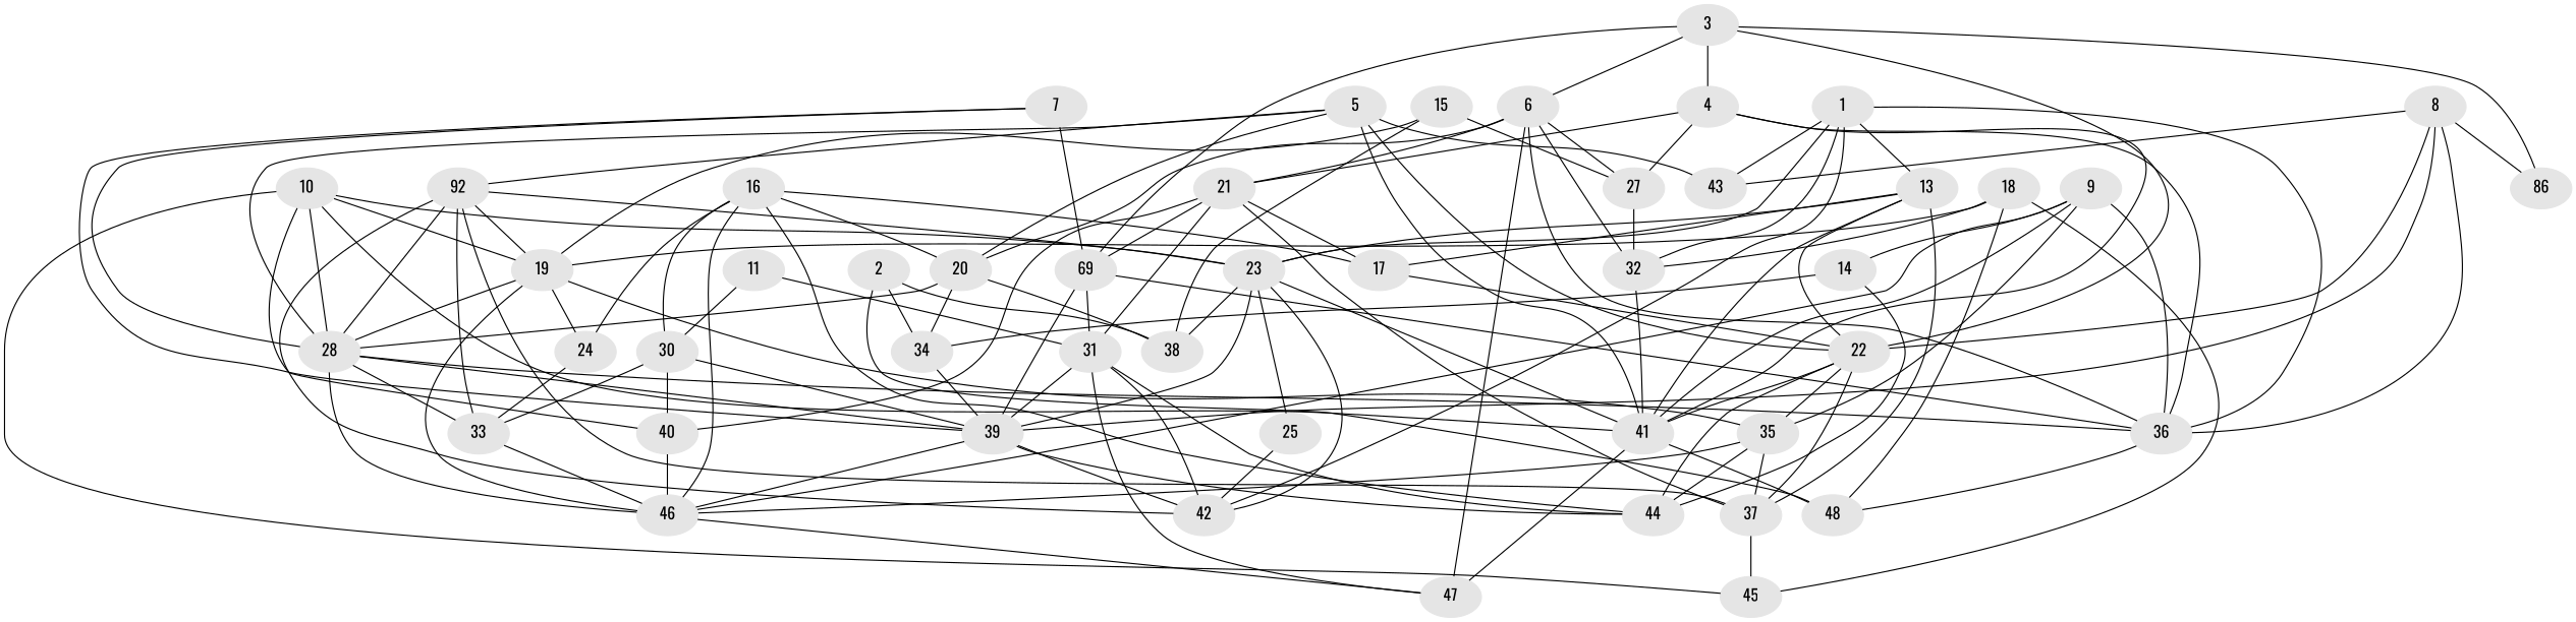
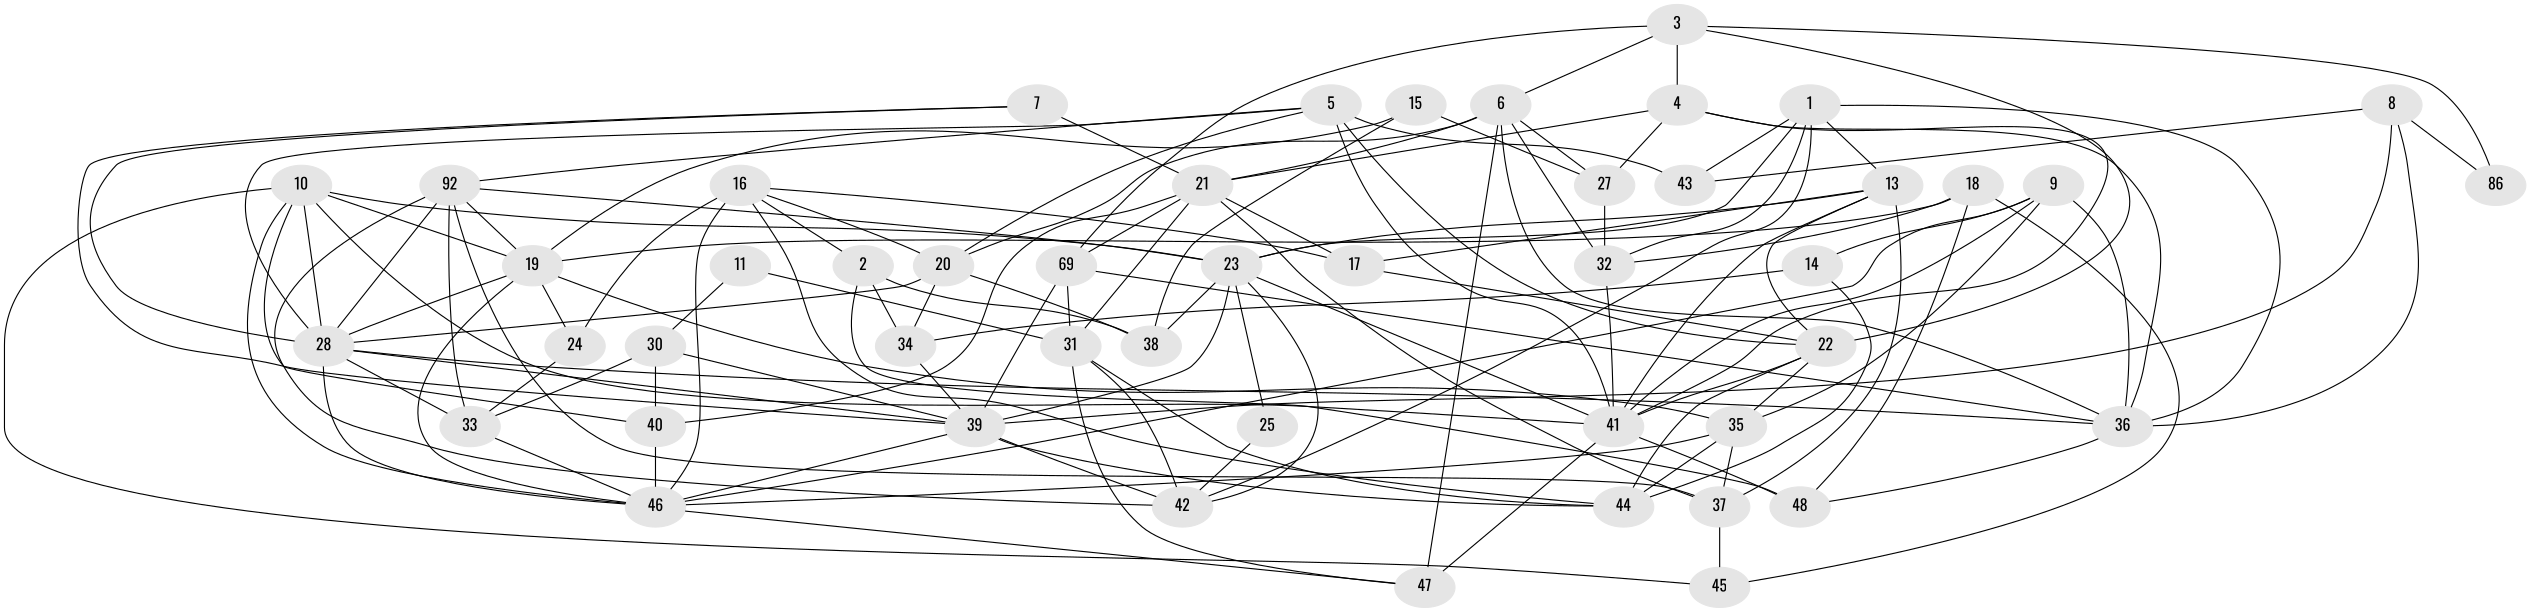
  graph {
    fontname=Oswald
    node [color=gray90 fontname=Oswald style=filled]
    edge [fontname=Oswald weight=1.0]
    1
    13
    23
    32
    36
    42
    43
    22
    41
    37
    17
    25
    38
    39
    48
    2
    34
    3
    4
    6
    n21 [label=86]
    n22 [label=69]
    21
    27
    20
    47
    35
    44
    31
    40
    5
    n32 [label=92]
    28
    10
    46
    19
    45
    33
    7
    8
    9
    14
    24
    11
    30
    15
    16
    18
    1 -- 13
    1 -- 23
    1 -- 32
    1 -- 36
    1 -- 42
    1 -- 43
    13 -- 23
    13 -- 22
    13 -- 41
    13 -- 37
    13 -- 17
    23 -- 42
    23 -- 41
    23 -- 25
    23 -- 38
    23 -- 39
    32 -- 41
    36 -- 48
    22 -- 41
-   22 -- 37
    22 -- 35
    22 -- 44
    41 -- 48
    41 -- 47
    37 -- 45
    17 -- 22
    25 -- 42
    39 -- 42 [weight=2.0]
    39 -- 44
    39 -- 46
    2 -- 38
    2 -- 48 [weight=2.0]
    2 -- 34
    34 -- 39 [weight=2.0]
    3 -- 22
    3 -- 4
    3 -- 6
    3 -- n21
    3 -- n22
    4 -- 36
    4 -- 41
    4 -- 21
    4 -- 27
    6 -- 32
    6 -- 36
    6 -- 21
    6 -- 27 [weight=2.0]
    6 -- 20
    6 -- 47 [weight=2.0]
    n22 -- 36
    n22 -- 39 [weight=5.0]
    n22 -- 31
    21 -- 37
    21 -- 17
    21 -- n22
    21 -- 31 [weight=2.0]
    21 -- 40
    27 -- 32
    20 -- 38
    20 -- 34
    20 -- 28
    35 -- 37
    35 -- 44
    35 -- 46
    31 -- 42
-   31 -- 39 [weight=2.0]
    31 -- 47
    31 -- 44
    40 -- 46
    5 -- 43
    5 -- 22 [weight=2.0]
    5 -- 41 [weight=4.0]
    5 -- 20
    5 -- n32 [weight=2.0]
    5 -- 28
    n32 -- 23
    n32 -- 42
    n32 -- 37
    n32 -- 28
    n32 -- 19
    n32 -- 33 [weight=3.0]
    28 -- 36
    28 -- 39
    28 -- 46 [weight=2.0]
    28 -- 33
    10 -- 23
    10 -- 41
    10 -- 40
    10 -- 28
+   10 -- 46
    10 -- 19
    10 -- 45
    46 -- 47
    19 -- 35 [weight=2.0]
    19 -- 28
    19 -- 46
    19 -- 24
    33 -- 46
    7 -- 39
-   7 -- n22 [weight=2.0]
+   7 -- 21 [weight=2.0]
    7 -- 28
    8 -- 36
    8 -- 43
-   8 -- 22
    8 -- 39
    8 -- n21
    9 -- 36
    9 -- 41
    9 -- 35
    9 -- 46
    9 -- 14 [weight=2.0]
    14 -- 34
    14 -- 44
    24 -- 33
    11 -- 31
    11 -- 30
    30 -- 39
    30 -- 40
    30 -- 33
    15 -- 38
    15 -- 27
    15 -- 19
    16 -- 17
    16 -- 20
    16 -- 44
    16 -- 46
    16 -- 24 [weight=2.0]
-   16 -- 30
+   16 -- 2
    18 -- 32
    18 -- 48
    18 -- 19
    18 -- 45
  }
